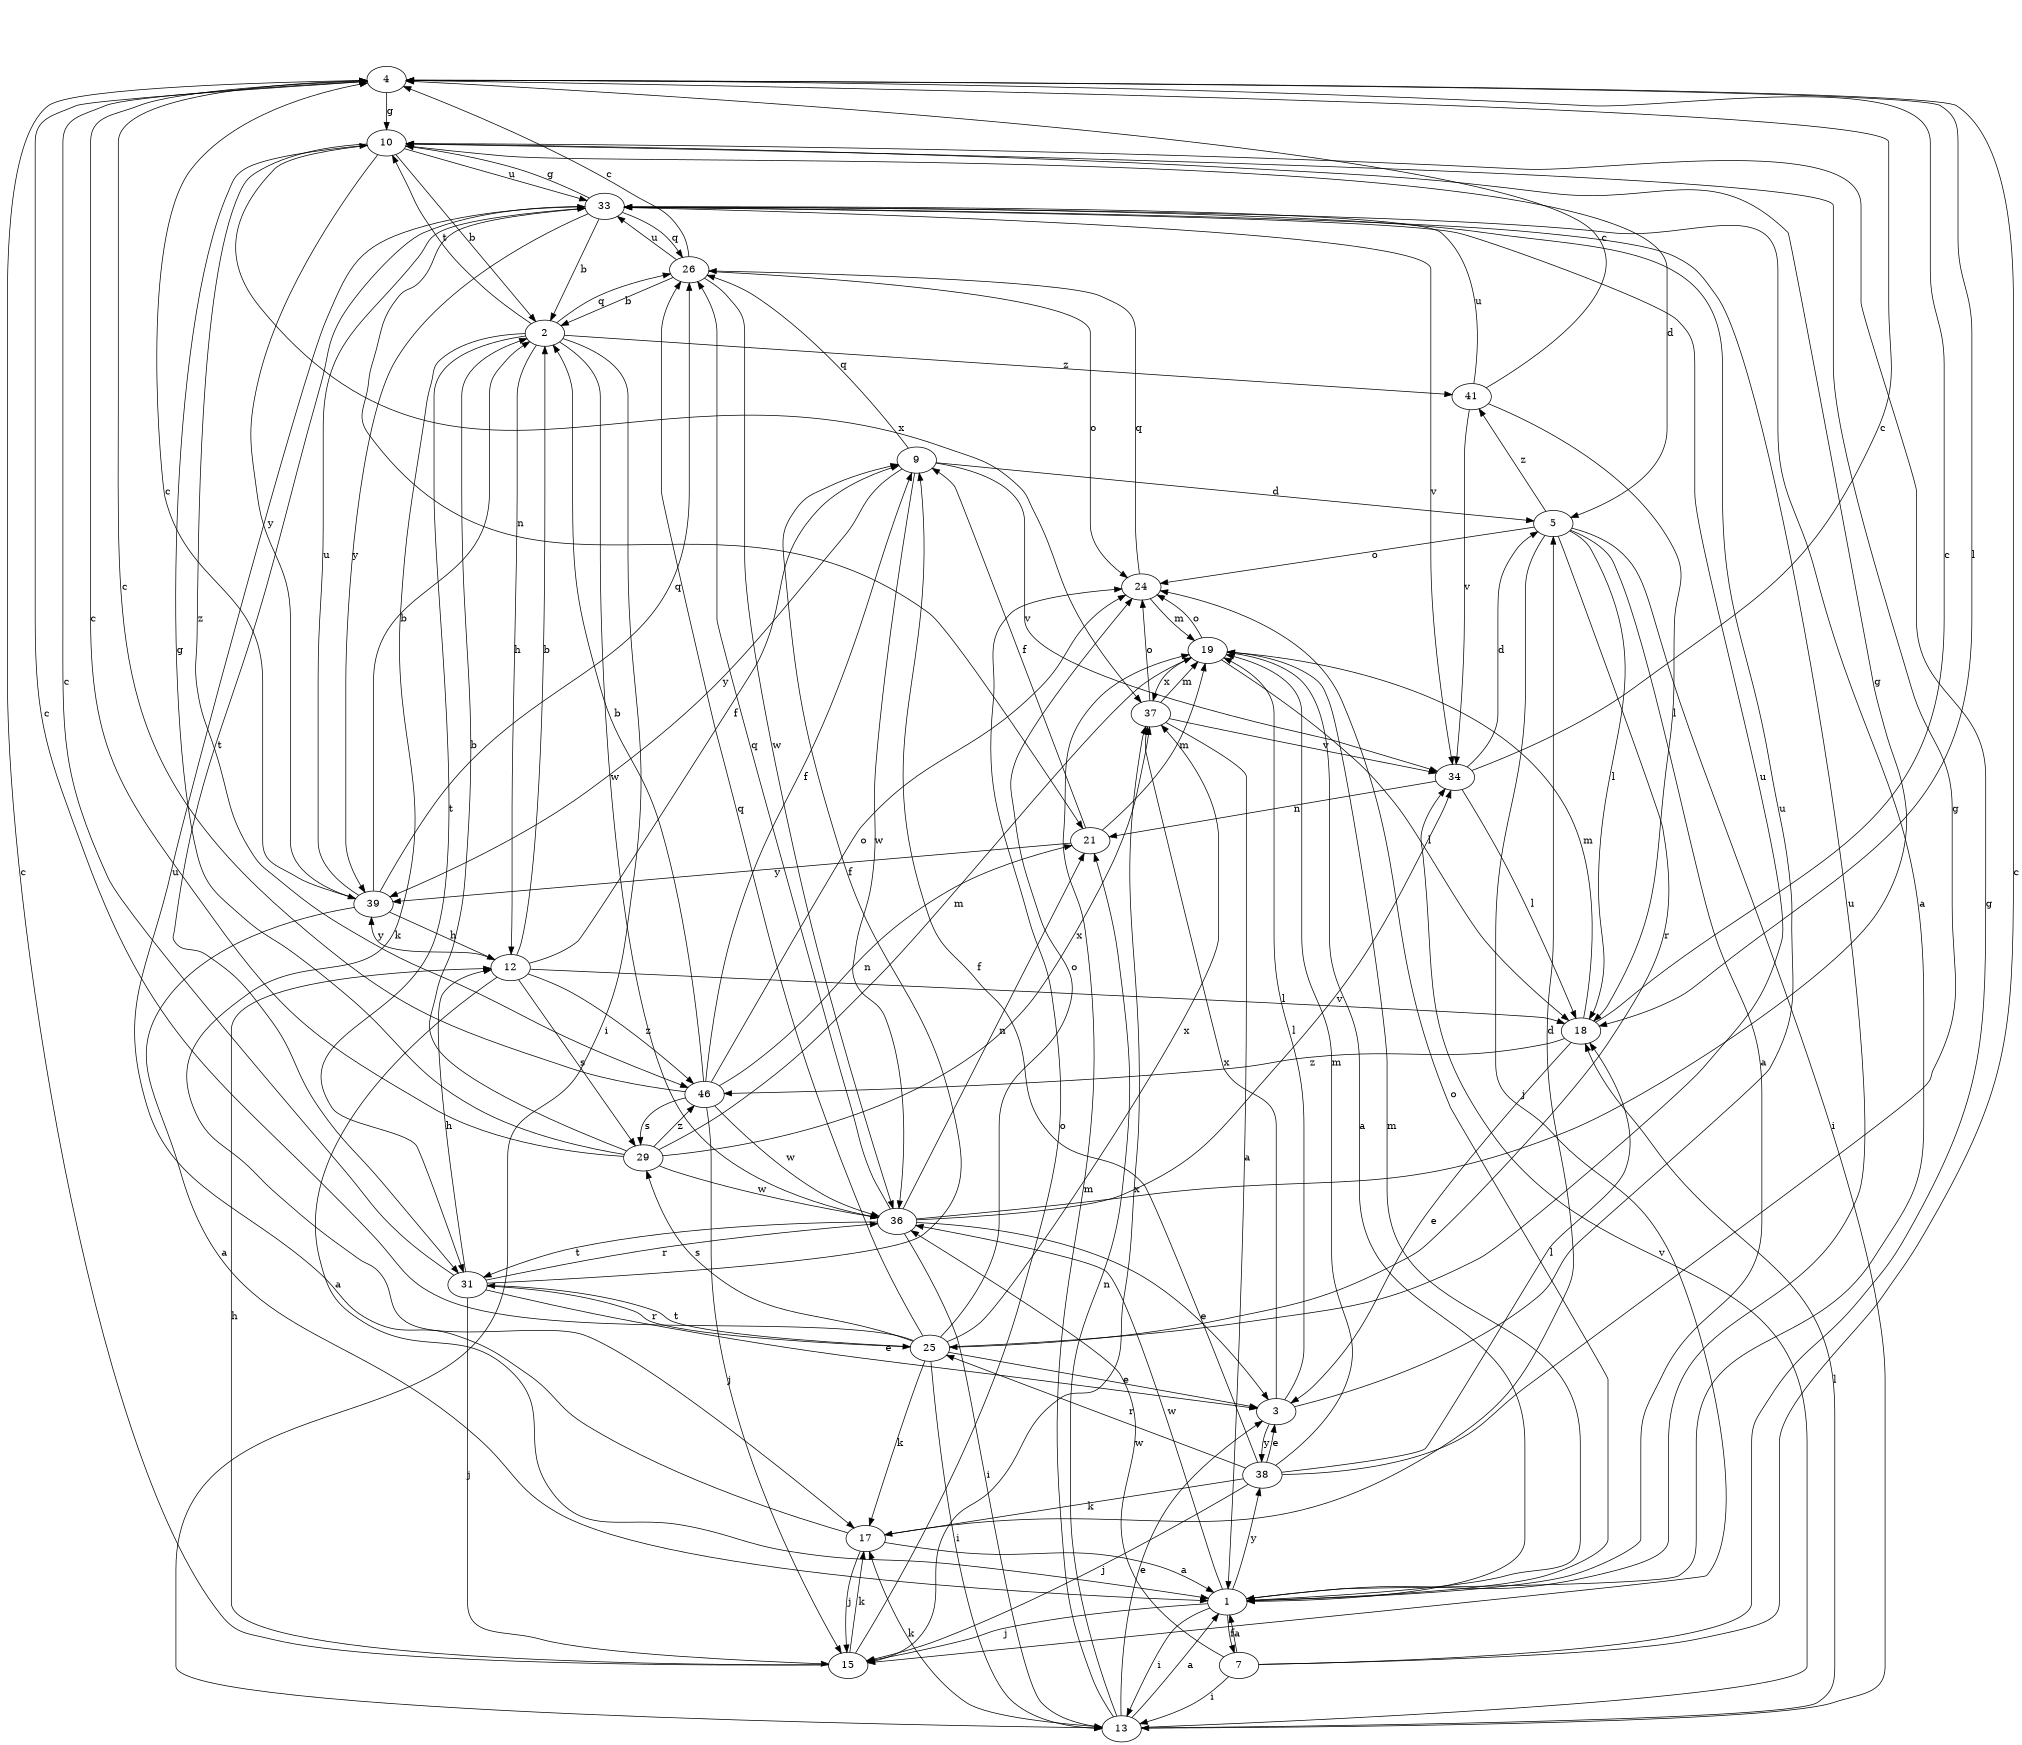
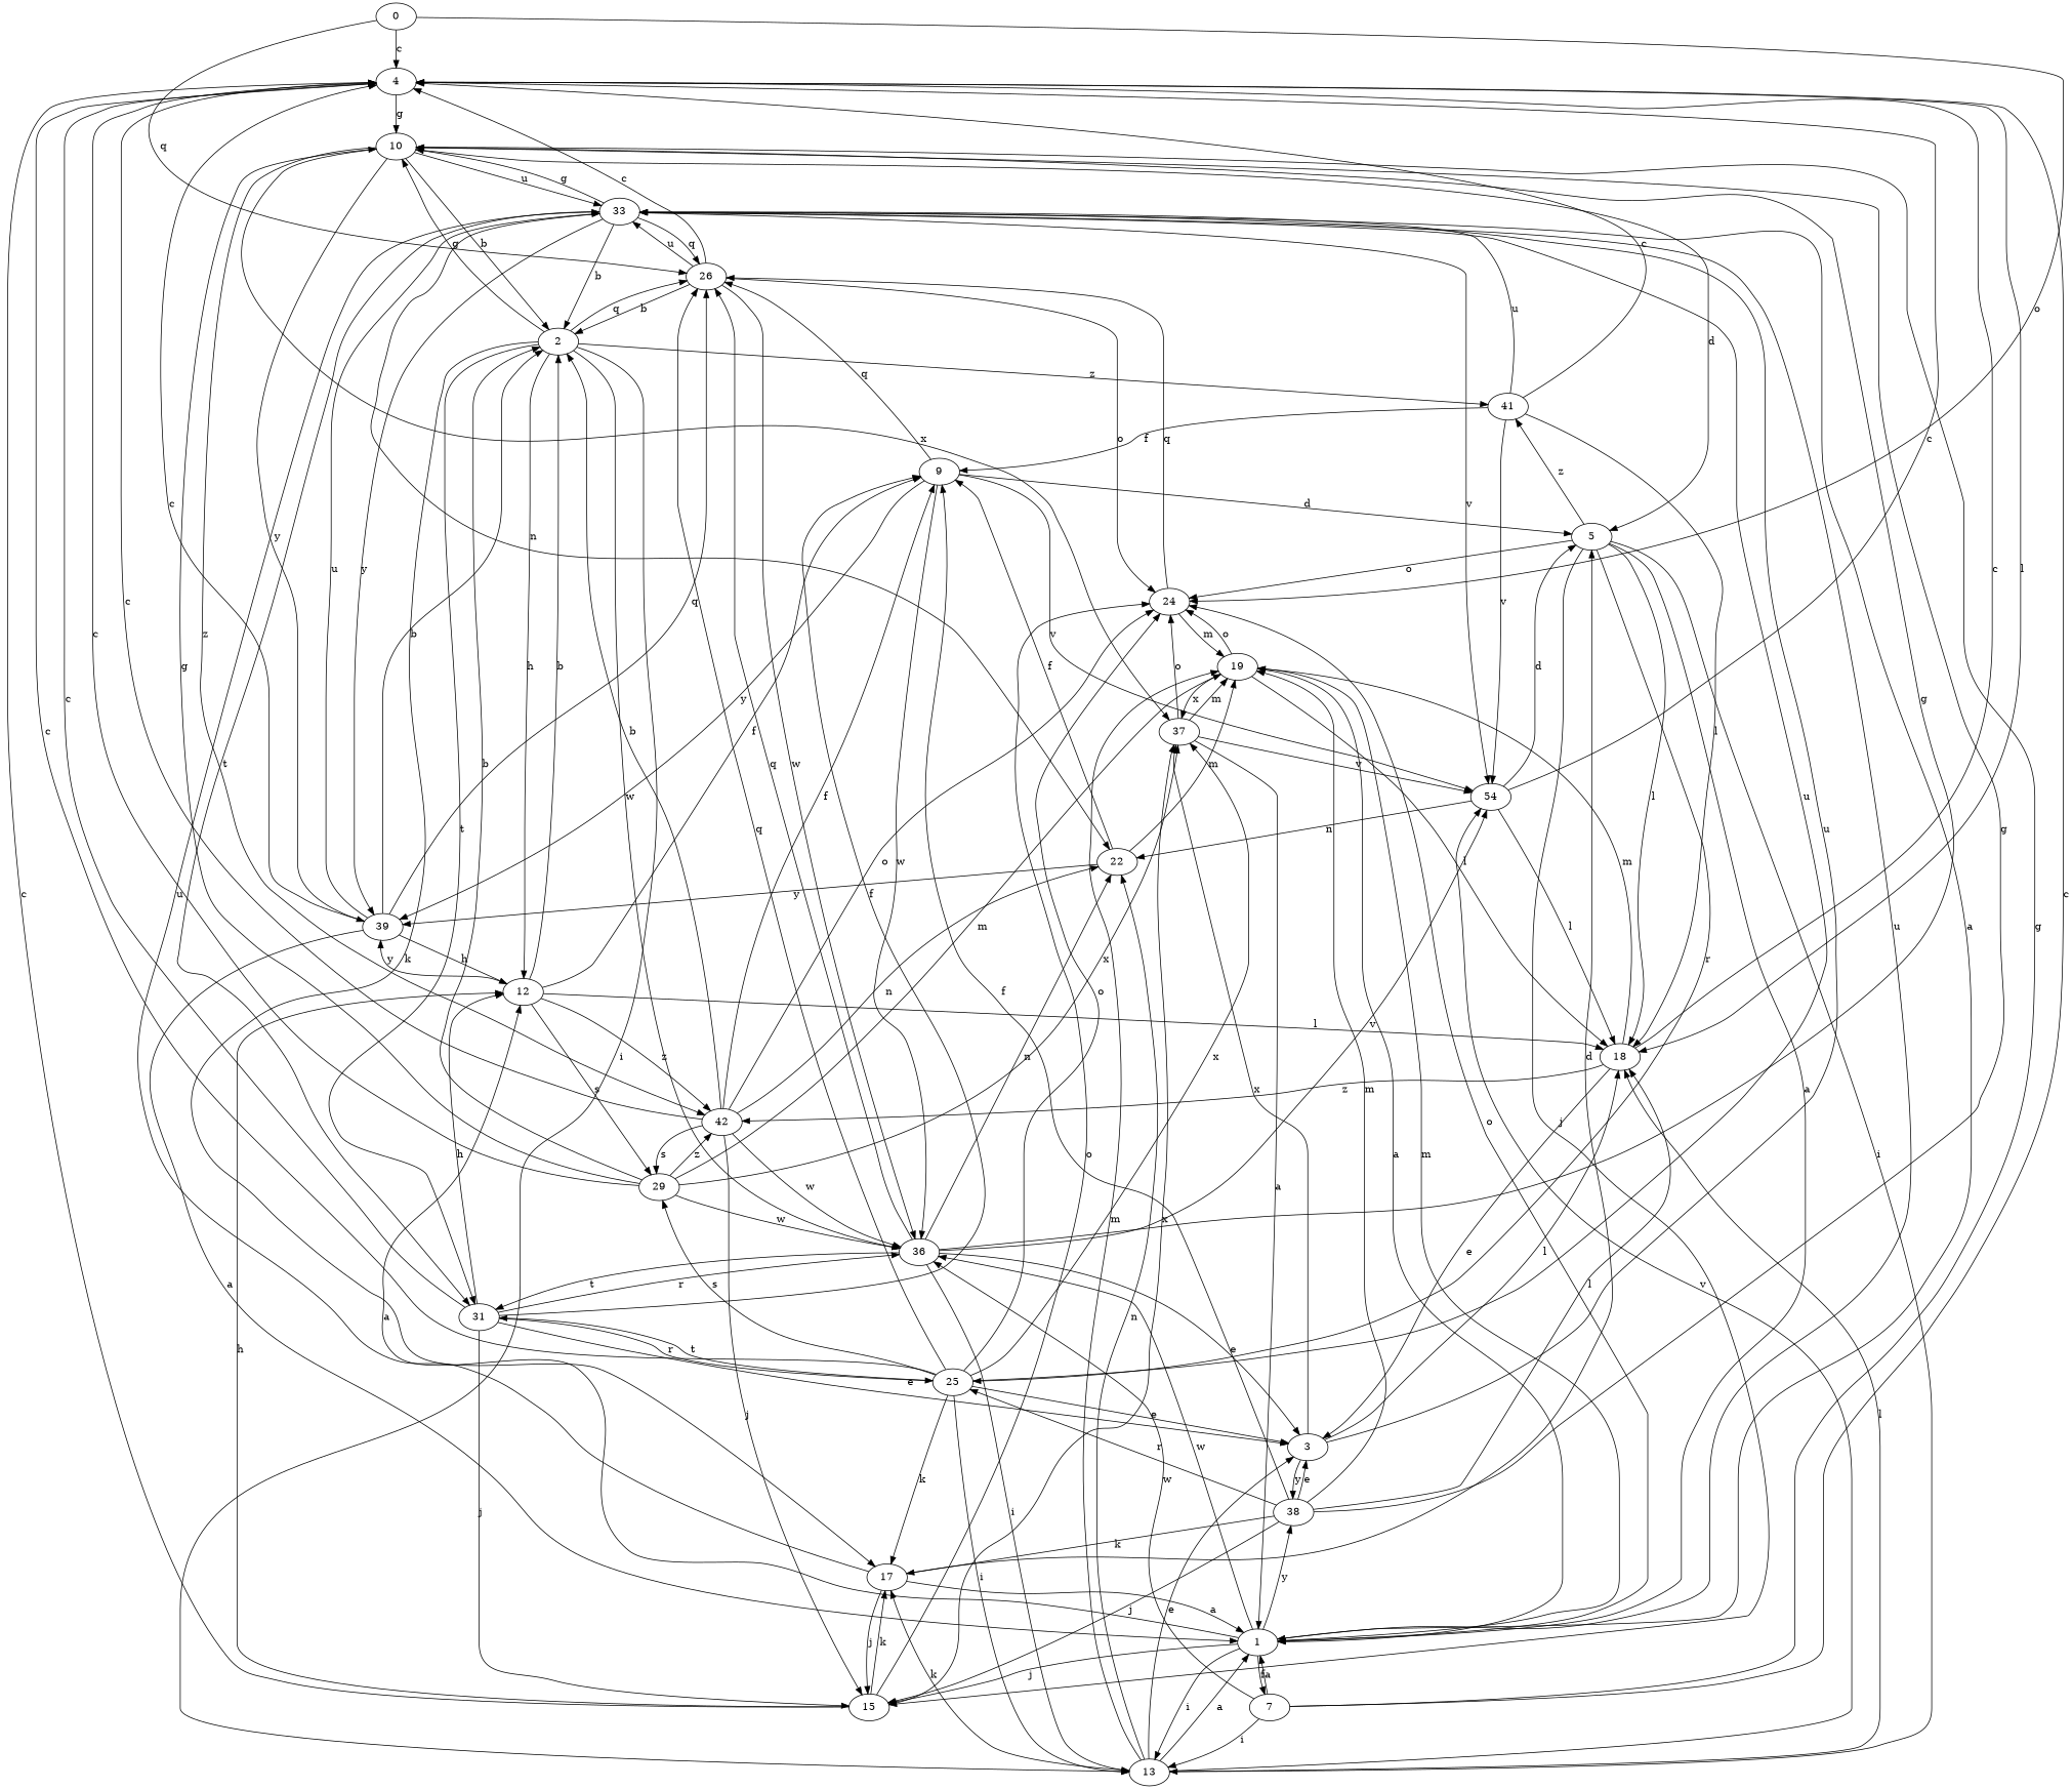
  strict digraph {
+   0
    4
    24
    26
    10
    18
    19
    33
    36
    2
    1
    7
    n13 [label=13]
    15
    38
    17
    n17 [label=3]
-   34
-   21
+   34 [label=54]
+   21 [label=22]
    12
    37
    31
    39
    n24 [label=25]
    9
    41
    5
-   42 [label=46]
+   42
    29
+   0 -> 4 [label=c]
+   0 -> 24 [label=o]
+   0 -> 26 [label=q]
    4 -> 10 [label=g]
    4 -> 18 [label=l]
    24 -> 26 [label=q]
    24 -> 19 [label=m]
    26 -> 4 [label=c]
    26 -> 24 [label=o]
    26 -> 33 [label=u]
    26 -> 36 [label=w]
    26 -> 2 [label=b]
    10 -> 33 [label=u]
    10 -> 2 [label=b]
    10 -> 37 [label=x]
    10 -> 39 [label=y]
    10 -> 5 [label=d]
    10 -> 42 [label=z]
    18 -> 4 [label=c]
    18 -> 19 [label=m]
    18 -> n17 [label=e]
    18 -> 42 [label=z]
    19 -> 24 [label=o]
    19 -> 18 [label=l]
    19 -> 1 [label=a]
    19 -> 37 [label=x]
    33 -> 26 [label=q]
    33 -> 10 [label=g]
    33 -> 2 [label=b]
    33 -> 1 [label=a]
    33 -> 34 [label=v]
    33 -> 21 [label=n]
    33 -> 31 [label=t]
    33 -> 39 [label=y]
    36 -> 26 [label=q]
    36 -> 10 [label=g]
    36 -> n13 [label=i]
    36 -> n17 [label=e]
    36 -> 34 [label=v]
    36 -> 21 [label=n]
    36 -> 31 [label=t]
    2 -> 26 [label=q]
-   2 -> 10 [label=t]
+   2 -> 10 [label=g]
    2 -> 36 [label=w]
    2 -> n13 [label=i]
    2 -> 17 [label=k]
    2 -> 12 [label=h]
    2 -> 31 [label=t]
    2 -> 41 [label=z]
    1 -> 24 [label=o]
    1 -> 19 [label=m]
    1 -> 33 [label=u]
    1 -> 36 [label=w]
    1 -> 7 [label=f]
    1 -> n13 [label=i]
    1 -> 15 [label=j]
    1 -> 38 [label=y]
    7 -> 4 [label=c]
    7 -> 10 [label=g]
    7 -> 36 [label=w]
    7 -> 1 [label=a]
    7 -> n13 [label=i]
    n13 -> 18 [label=l]
    n13 -> 19 [label=m]
    n13 -> 1 [label=a]
    n13 -> 17 [label=k]
    n13 -> n17 [label=e]
    n13 -> 34 [label=v]
    n13 -> 21 [label=n]
    15 -> 4 [label=c]
    15 -> 24 [label=o]
    15 -> 17 [label=k]
    15 -> 12 [label=h]
    15 -> 37 [label=x]
    38 -> 10 [label=g]
    38 -> 18 [label=l]
    38 -> 19 [label=m]
    38 -> 15 [label=j]
    38 -> 17 [label=k]
    38 -> n17 [label=e]
    38 -> n24 [label=r]
    38 -> 9 [label=f]
    17 -> 33 [label=u]
    17 -> 1 [label=a]
    17 -> 15 [label=j]
    17 -> 5 [label=d]
-   n17 -> 19 [label=l]
+   n17 -> 18 [label=l]
    n17 -> 33 [label=u]
    n17 -> 38 [label=y]
    n17 -> 37 [label=x]
    34 -> 4 [label=c]
    34 -> 18 [label=l]
    34 -> 21 [label=n]
    34 -> 5 [label=d]
    21 -> 19 [label=m]
    21 -> 39 [label=y]
    21 -> 9 [label=f]
    12 -> 18 [label=l]
    12 -> 2 [label=b]
-   12 -> 1 [label=a]
+   1 -> 12 [label=a]
    12 -> 39 [label=y]
    12 -> 9 [label=f]
    12 -> 42 [label=z]
    12 -> 29 [label=s]
    37 -> 24 [label=o]
    37 -> 19 [label=m]
    37 -> 1 [label=a]
    37 -> 34 [label=v]
    31 -> 4 [label=c]
    31 -> 36 [label=r]
    31 -> 15 [label=j]
    31 -> n17 [label=e]
    31 -> 12 [label=h]
    31 -> n24 [label=r]
    31 -> 9 [label=f]
    39 -> 4 [label=c]
    39 -> 26 [label=q]
    39 -> 33 [label=u]
    39 -> 2 [label=b]
    39 -> 1 [label=a]
    39 -> 12 [label=h]
    n24 -> 4 [label=c]
    n24 -> 24 [label=o]
    n24 -> 26 [label=q]
    n24 -> 33 [label=u]
    n24 -> n13 [label=i]
    n24 -> 17 [label=k]
    n24 -> n17 [label=e]
    n24 -> 37 [label=x]
    n24 -> 31 [label=t]
    n24 -> 29 [label=s]
    9 -> 26 [label=q]
    9 -> 36 [label=w]
    9 -> 34 [label=v]
    9 -> 39 [label=y]
    9 -> 5 [label=d]
    41 -> 4 [label=c]
    41 -> 18 [label=l]
    41 -> 33 [label=u]
    41 -> 34 [label=v]
+   41 -> 9 [label=f]
    5 -> 24 [label=o]
    5 -> 18 [label=l]
    5 -> 1 [label=a]
    5 -> n13 [label=i]
    5 -> 15 [label=j]
    5 -> n24 [label=r]
    5 -> 41 [label=z]
    42 -> 4 [label=c]
    42 -> 24 [label=o]
    42 -> 36 [label=w]
    42 -> 2 [label=b]
    42 -> 15 [label=j]
    42 -> 21 [label=n]
    42 -> 9 [label=f]
    42 -> 29 [label=s]
    29 -> 4 [label=c]
    29 -> 10 [label=g]
    29 -> 19 [label=m]
    29 -> 36 [label=w]
    29 -> 2 [label=b]
    29 -> 37 [label=x]
    29 -> 42 [label=z]
  }
